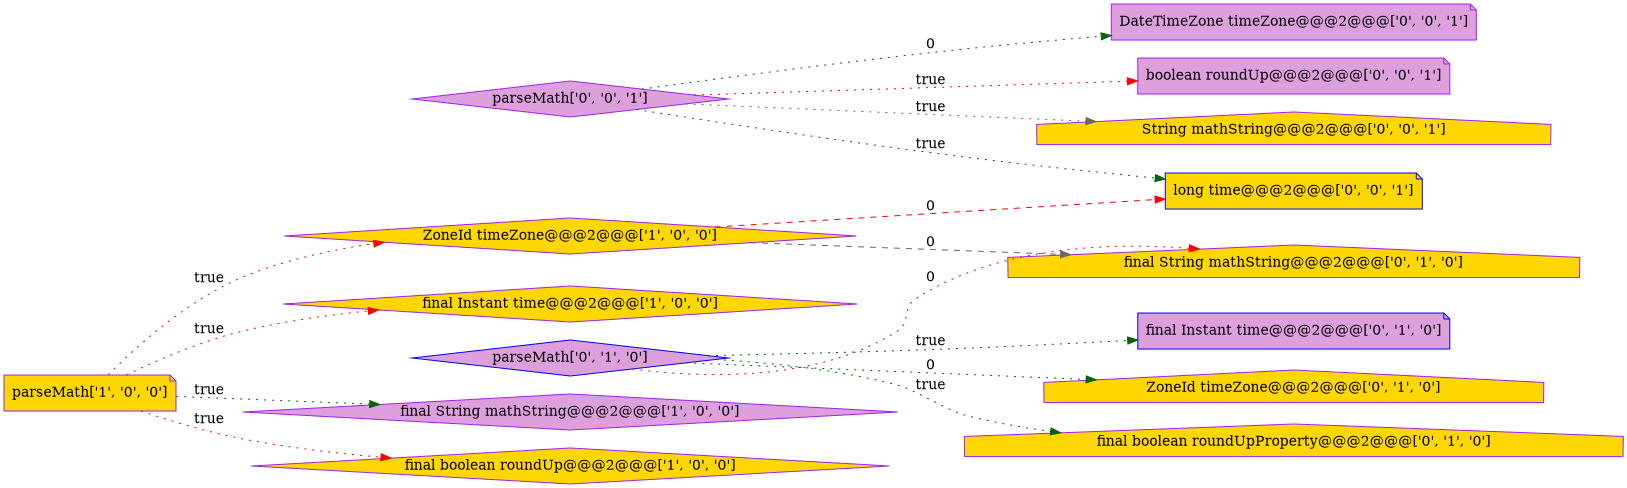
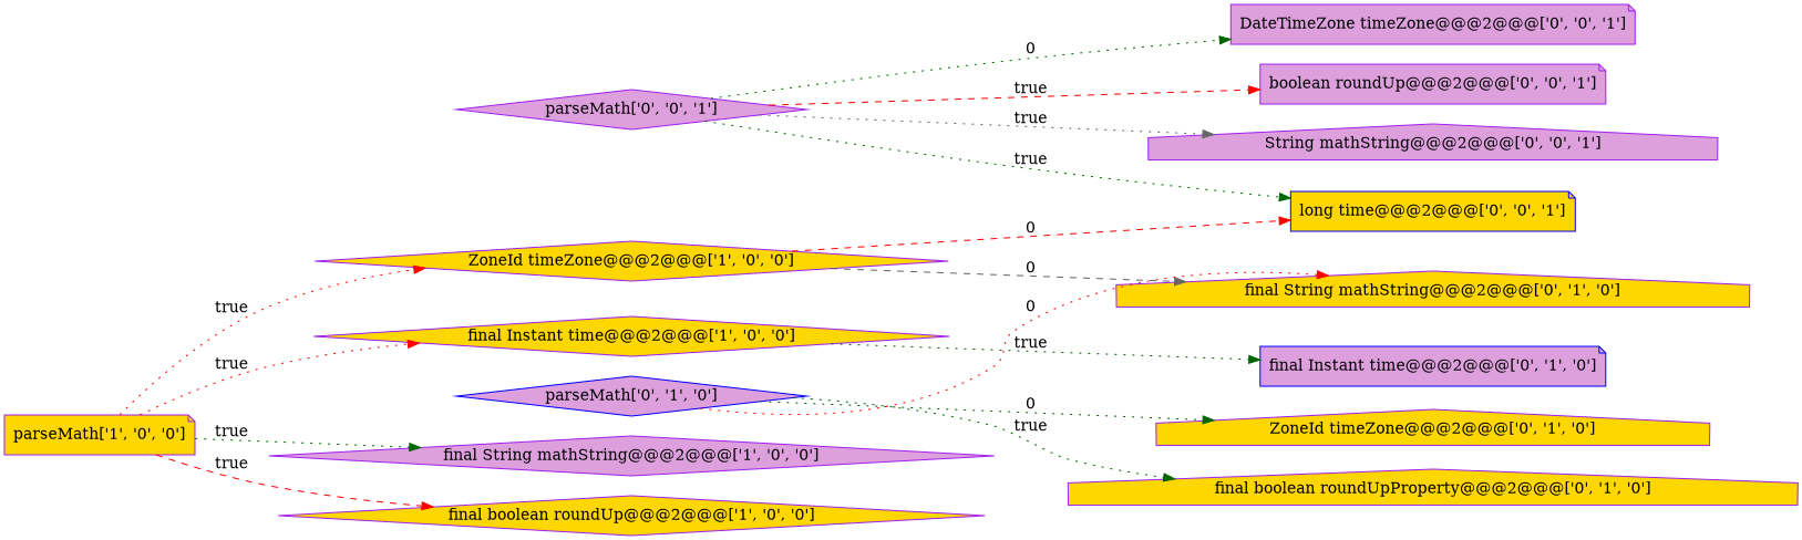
  digraph {
    rankdir=LR
    node [color=purple fillcolor=gold shape=diamond style=filled]
    edge [color=red style=dotted]
    n1 [fillcolor=plum label="boolean roundUp@@@2@@@['0', '0', '1']" shape=note]
    n2 [color=blue fillcolor=plum label="final Instant time@@@2@@@['0', '1', '0']" shape=note]
    n3 [label="final Instant time@@@2@@@['1', '0', '0']"]
    n4 [fillcolor=plum label="parseMath['0', '0', '1']"]
    n5 [color=blue label="long time@@@2@@@['0', '0', '1']" shape=note]
-   n6 [label="String mathString@@@2@@@['0', '0', '1']" shape=house]
+   n6 [fillcolor=plum label="String mathString@@@2@@@['0', '0', '1']" shape=house]
    n7 [fillcolor=plum label="DateTimeZone timeZone@@@2@@@['0', '0', '1']" shape=note]
    n8 [fillcolor=plum label="final String mathString@@@2@@@['1', '0', '0']"]
    n9 [label="final boolean roundUpProperty@@@2@@@['0', '1', '0']" shape=house]
    n10 [label="ZoneId timeZone@@@2@@@['0', '1', '0']" shape=house]
    n11 [label="ZoneId timeZone@@@2@@@['1', '0', '0']"]
    n12 [label="final String mathString@@@2@@@['0', '1', '0']" shape=house]
    n13 [label="final boolean roundUp@@@2@@@['1', '0', '0']"]
    n14 [label="parseMath['1', '0', '0']" shape=note]
    n15 [color=blue fillcolor=plum label="parseMath['0', '1', '0']"]
-   n4 -> n1 [label=true]
+   n4 -> n1 [label=true style=dashed]
    n4 -> n5 [color=darkgreen label=true]
    n4 -> n6 [color=gray40 label=true]
    n4 -> n7 [color=darkgreen label=0]
    n11 -> n5 [label=0 style=dashed]
    n11 -> n12 [color=gray40 label=0 style=dashed]
    n14 -> n3 [label=true]
    n14 -> n8 [color=darkgreen label=true]
    n14 -> n11 [label=true]
-   n14 -> n13 [label=true]
-   n15 -> n2 [color=darkgreen label=true]
+   n14 -> n13 [label=true style=dashed]
+   n3 -> n2 [color=darkgreen label=true]
    n15 -> n9 [color=darkgreen label=true]
    n15 -> n10 [color=darkgreen label=0]
    n15 -> n12 [label=0]
  }
